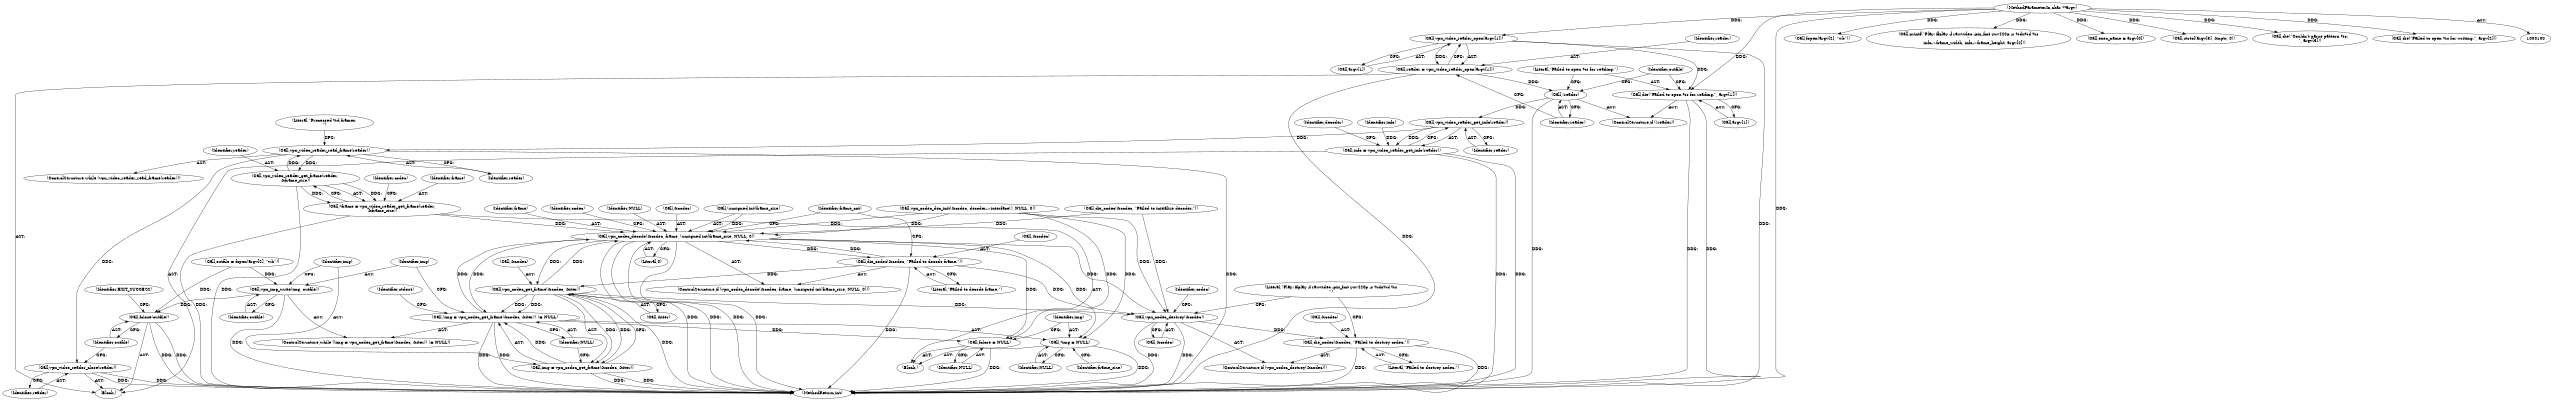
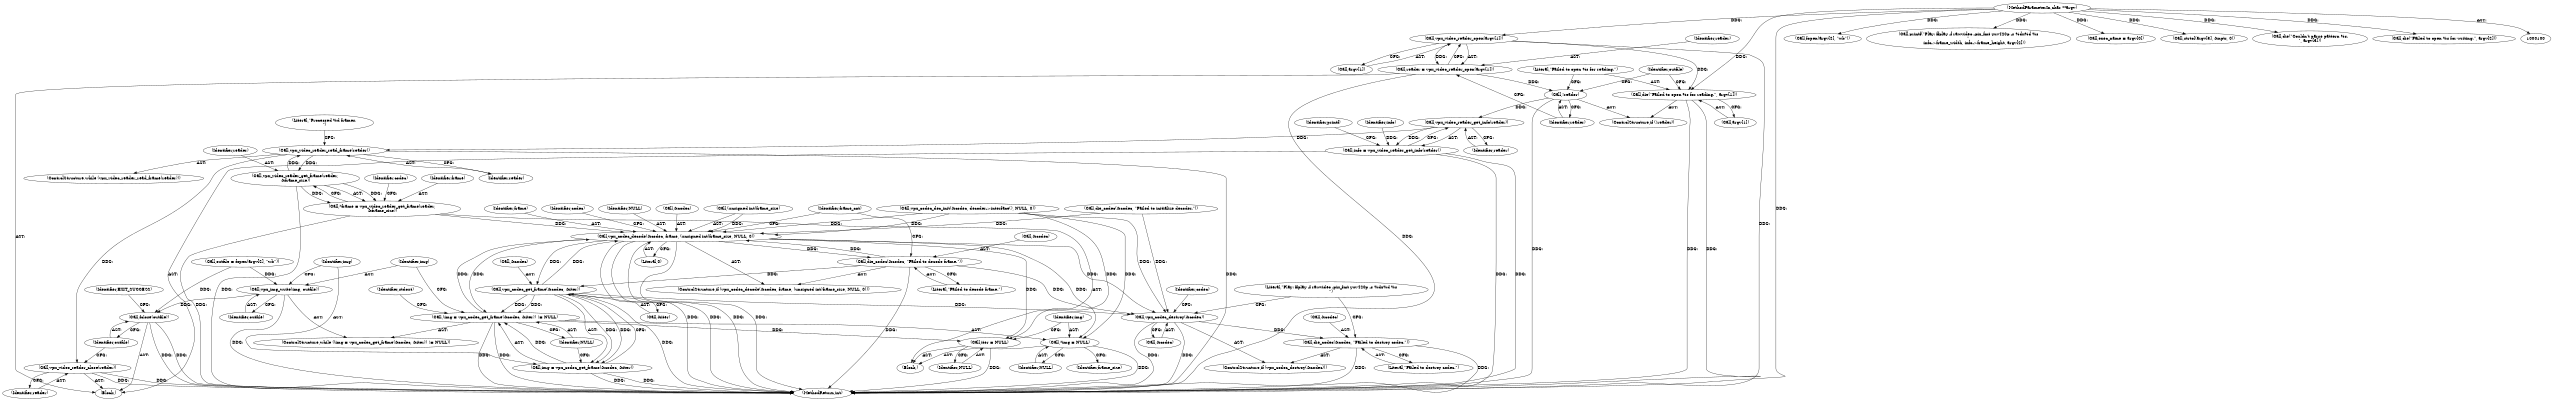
  digraph {
    n1 [label="(Call,vpx_video_reader_open(argv[1]))"]
    n2 [label="(Call,reader = vpx_video_reader_open(argv[1]))"]
    n3 [label="(Call,die(\"Failed to open %s for reading.\", argv[1]))"]
    n4 [label="(Call,argv[1])"]
    n5 [label="(MethodReturn,int)"]
    n6 [label="(Call,!reader)"]
    n7 [label="(Block,)"]
    n8 [label="(ControlStructure,if (!reader))"]
    n9 [label="(Call,argv[1])"]
    n10 [label="(MethodParameterIn,char **argv)"]
    n11 [label="(Call,fopen(argv[2], \"wb\"))"]
    n12 [label="(Call,printf(\"Play: ffplay -f rawvideo -pix_fmt yuv420p -s %dx%d %s\n\",\n         info->frame_width, info->frame_height, argv[2]))"]
    n13 [label="(Call,exec_name = argv[0])"]
    n14 [label="(Call,strtol(argv[3], &nptr, 0))"]
    n15 [label="(Call,die(\"Couldn't parse pattern %s.\n\", argv[3]))"]
    n16 [label="(Call,die(\"Failed to open %s for writing.\", argv[2]))"]
    1000100
    n18 [label="(Call,vpx_video_reader_get_info(reader))"]
    n19 [label="(Identifier,reader)"]
    n20 [label="(Call,info = vpx_video_reader_get_info(reader))"]
    n21 [label="(Call,vpx_video_reader_read_frame(reader))"]
    n22 [label="(Identifier,reader)"]
    n23 [label="(Call,vpx_video_reader_get_frame(reader,\n &frame_size))"]
    n24 [label="(Call,vpx_video_reader_close(reader))"]
    n25 [label="(ControlStructure,while (vpx_video_reader_read_frame(reader)))"]
    n26 [label="(Identifier,reader)"]
    n27 [label="(Call,*frame = vpx_video_reader_get_frame(reader,\n &frame_size))"]
    n28 [label="(Identifier,reader)"]
    n29 [label="(Call,vpx_codec_decode(&codec, frame, (unsigned int)frame_size, NULL, 0))"]
    n30 [label="(Block,)"]
-   n31 [label="(Call,fclose = NULL)"]
+   n31 [label="(Call,iter = NULL)"]
    n32 [label="(Call,*img = NULL)"]
    n33 [label="(Call,die_codec(&codec, \"Failed to decode frame.\"))"]
    n34 [label="(Call,vpx_codec_get_frame(&codec, &iter))"]
    n35 [label="(Call,(img = vpx_codec_get_frame(&codec, &iter)) != NULL)"]
    n36 [label="(Call,vpx_codec_destroy(&codec))"]
    n37 [label="(Literal,0)"]
    n38 [label="(ControlStructure,if (vpx_codec_decode(&codec, frame, (unsigned int)frame_size, NULL, 0)))"]
    n39 [label="(Identifier,NULL)"]
    n40 [label="(Identifier,NULL)"]
    n41 [label="(Literal,\"Failed to decode frame.\")"]
    n42 [label="(Call,img = vpx_codec_get_frame(&codec, &iter))"]
    n43 [label="(Call,&iter)"]
    n44 [label="(Identifier,NULL)"]
    n45 [label="(ControlStructure,while ((img = vpx_codec_get_frame(&codec, &iter)) != NULL))"]
    n46 [label="(Call,die_codec(&codec, \"Failed to destroy codec.\"))"]
    n47 [label="(ControlStructure,if (vpx_codec_destroy(&codec)))"]
    n48 [label="(Call,&codec)"]
    n49 [label="(Call,vpx_img_write(img, outfile))"]
    n50 [label="(Call,fclose(outfile))"]
    n51 [label="(Identifier,outfile)"]
    n52 [label="(Identifier,outfile)"]
    n53 [label="(Literal,\"Failed to destroy codec.\")"]
    n54 [label="(Identifier,info)"]
    n55 [label="(Identifier,reader)"]
-   n56 [label="(Identifier,decoder)"]
+   n56 [label="(Identifier,printf)"]
    n57 [label="(Identifier,reader)"]
    n58 [label="(Identifier,frame)"]
    n59 [label="(Identifier,NULL)"]
    n60 [label="(Call,vpx_codec_dec_init(&codec, decoder->interface(), NULL, 0))"]
    n61 [label="(Identifier,img)"]
    n62 [label="(Identifier,codec)"]
    n63 [label="(Call,&codec)"]
    n64 [label="(Identifier,img)"]
    n65 [label="(Identifier,EXIT_SUCCESS)"]
    n66 [label="(Call,&codec)"]
    n67 [label="(Identifier,frame_cnt)"]
    n68 [label="(Call,die_codec(&codec, \"Failed to initialize decoder.\"))"]
    n69 [label="(Literal,\"Processed %d frames.\n\")"]
    n70 [label="(Call,&codec)"]
    n71 [label="(Call,&codec)"]
    n72 [label="(Identifier,codec)"]
    n73 [label="(Literal,\"Play: ffplay -f rawvideo -pix_fmt yuv420p -s %dx%d %s\n\")"]
    n74 [label="(Identifier,stdout)"]
    n75 [label="(Literal,\"Failed to open %s for reading.\")"]
    n76 [label="(Identifier,img)"]
    n77 [label="(Identifier,outfile)"]
    n78 [label="(Call,(unsigned int)frame_size)"]
    n79 [label="(Identifier,frame)"]
    n80 [label="(Identifier,frame_size)"]
    n81 [label="(Identifier,codec)"]
    n82 [label="(Call,outfile = fopen(argv[2], \"wb\"))"]
    n1 -> n2 [label="AST: "]
    n1 -> n2 [label="DDG: "]
    n1 -> n3 [label="DDG: "]
    n1 -> n4 [label="CFG: "]
    n1 -> n5 [label="DDG: "]
    n2 -> n1 [label="CFG: "]
    n2 -> n5 [label="DDG: "]
    n2 -> n6 [label="DDG: "]
    n2 -> n7 [label="AST: "]
    n3 -> n5 [label="DDG: "]
    n3 -> n5 [label="DDG: "]
    n3 -> n8 [label="AST: "]
    n3 -> n9 [label="CFG: "]
    n4 -> n1 [label="AST: "]
    n6 -> n5 [label="DDG: "]
    n6 -> n8 [label="AST: "]
    n6 -> n18 [label="DDG: "]
    n6 -> n19 [label="CFG: "]
    n9 -> n3 [label="AST: "]
    n10 -> n1 [label="DDG: "]
    n10 -> n3 [label="DDG: "]
    n10 -> n5 [label="DDG: "]
    n10 -> n11 [label="DDG: "]
    n10 -> n12 [label="DDG: "]
    n10 -> n13 [label="DDG: "]
    n10 -> n14 [label="DDG: "]
    n10 -> n15 [label="DDG: "]
    n10 -> n16 [label="DDG: "]
    n10 -> 1000100 [label="AST: "]
    n18 -> n20 [label="AST: "]
    n18 -> n20 [label="DDG: "]
    n18 -> n21 [label="DDG: "]
    n18 -> n22 [label="CFG: "]
    n19 -> n2 [label="CFG: "]
    n19 -> n6 [label="AST: "]
    n20 -> n5 [label="DDG: "]
    n20 -> n5 [label="DDG: "]
    n20 -> n7 [label="AST: "]
    n20 -> n18 [label="CFG: "]
    n21 -> n5 [label="DDG: "]
    n21 -> n23 [label="DDG: "]
    n21 -> n24 [label="DDG: "]
    n21 -> n25 [label="AST: "]
    n21 -> n26 [label="CFG: "]
    n22 -> n18 [label="AST: "]
    n23 -> n5 [label="DDG: "]
    n23 -> n21 [label="DDG: "]
    n23 -> n27 [label="AST: "]
    n23 -> n27 [label="DDG: "]
    n23 -> n27 [label="DDG: "]
    n24 -> n5 [label="DDG: "]
    n24 -> n5 [label="DDG: "]
    n24 -> n7 [label="AST: "]
    n24 -> n28 [label="CFG: "]
    n26 -> n21 [label="AST: "]
    n27 -> n5 [label="DDG: "]
    n27 -> n23 [label="CFG: "]
    n27 -> n29 [label="DDG: "]
    n27 -> n30 [label="AST: "]
    n28 -> n24 [label="AST: "]
    n29 -> n5 [label="DDG: "]
    n29 -> n5 [label="DDG: "]
    n29 -> n5 [label="DDG: "]
    n29 -> n5 [label="DDG: "]
    n29 -> n31 [label="DDG: "]
    n29 -> n32 [label="DDG: "]
    n29 -> n33 [label="DDG: "]
    n29 -> n34 [label="DDG: "]
    n29 -> n35 [label="DDG: "]
    n29 -> n36 [label="DDG: "]
    n29 -> n37 [label="CFG: "]
    n29 -> n38 [label="AST: "]
    n31 -> n5 [label="DDG: "]
    n31 -> n30 [label="AST: "]
    n31 -> n39 [label="CFG: "]
    n32 -> n5 [label="DDG: "]
    n32 -> n30 [label="AST: "]
    n32 -> n40 [label="CFG: "]
    n33 -> n5 [label="DDG: "]
    n33 -> n29 [label="DDG: "]
    n33 -> n34 [label="DDG: "]
    n33 -> n36 [label="DDG: "]
    n33 -> n38 [label="AST: "]
    n33 -> n41 [label="CFG: "]
    n34 -> n5 [label="DDG: "]
    n34 -> n29 [label="DDG: "]
    n34 -> n35 [label="DDG: "]
    n34 -> n35 [label="DDG: "]
    n34 -> n36 [label="DDG: "]
    n34 -> n42 [label="AST: "]
    n34 -> n42 [label="DDG: "]
    n34 -> n42 [label="DDG: "]
    n34 -> n43 [label="CFG: "]
    n35 -> n5 [label="DDG: "]
    n35 -> n5 [label="DDG: "]
    n35 -> n29 [label="DDG: "]
    n35 -> n31 [label="DDG: "]
    n35 -> n32 [label="AST: "]
    n35 -> n44 [label="CFG: "]
    n35 -> n45 [label="AST: "]
    n36 -> n5 [label="DDG: "]
    n36 -> n5 [label="DDG: "]
    n36 -> n46 [label="DDG: "]
    n36 -> n47 [label="AST: "]
    n36 -> n48 [label="CFG: "]
    n37 -> n29 [label="AST: "]
    n39 -> n31 [label="AST: "]
    n40 -> n32 [label="AST: "]
    n41 -> n33 [label="AST: "]
    n42 -> n5 [label="DDG: "]
    n42 -> n5 [label="DDG: "]
    n42 -> n34 [label="CFG: "]
    n42 -> n35 [label="AST: "]
    n42 -> n35 [label="DDG: "]
    n43 -> n34 [label="AST: "]
    n44 -> n35 [label="AST: "]
    n44 -> n42 [label="CFG: "]
    n46 -> n5 [label="DDG: "]
    n46 -> n5 [label="DDG: "]
    n46 -> n47 [label="AST: "]
    n46 -> n53 [label="CFG: "]
    n48 -> n36 [label="AST: "]
    n49 -> n5 [label="DDG: "]
    n49 -> n45 [label="AST: "]
    n49 -> n50 [label="DDG: "]
    n49 -> n51 [label="CFG: "]
    n50 -> n5 [label="DDG: "]
    n50 -> n5 [label="DDG: "]
    n50 -> n7 [label="AST: "]
    n50 -> n52 [label="CFG: "]
    n51 -> n49 [label="AST: "]
    n52 -> n24 [label="CFG: "]
    n52 -> n50 [label="AST: "]
    n53 -> n46 [label="AST: "]
    n54 -> n20 [label="DDG: "]
    n55 -> n23 [label="AST: "]
    n56 -> n20 [label="CFG: "]
    n57 -> n2 [label="AST: "]
    n58 -> n27 [label="AST: "]
    n59 -> n29 [label="AST: "]
    n60 -> n29 [label="DDG: "]
    n60 -> n29 [label="DDG: "]
    n60 -> n31 [label="DDG: "]
    n60 -> n32 [label="DDG: "]
    n60 -> n36 [label="DDG: "]
    n61 -> n42 [label="AST: "]
    n61 -> n49 [label="CFG: "]
    n62 -> n36 [label="CFG: "]
    n63 -> n33 [label="AST: "]
    n64 -> n35 [label="CFG: "]
    n64 -> n49 [label="AST: "]
    n65 -> n50 [label="CFG: "]
    n66 -> n46 [label="AST: "]
    n67 -> n29 [label="CFG: "]
    n67 -> n33 [label="CFG: "]
    n68 -> n29 [label="DDG: "]
    n68 -> n36 [label="DDG: "]
    n69 -> n21 [label="CFG: "]
    n70 -> n29 [label="AST: "]
    n71 -> n34 [label="AST: "]
    n72 -> n27 [label="CFG: "]
    n73 -> n36 [label="CFG: "]
    n73 -> n46 [label="CFG: "]
    n74 -> n35 [label="CFG: "]
    n75 -> n3 [label="AST: "]
    n75 -> n6 [label="CFG: "]
    n76 -> n31 [label="CFG: "]
    n76 -> n32 [label="AST: "]
    n77 -> n3 [label="CFG: "]
    n77 -> n6 [label="CFG: "]
    n78 -> n29 [label="AST: "]
    n78 -> n29 [label="DDG: "]
    n79 -> n29 [label="AST: "]
-   n80 -> n32 [label="CFG: "]
+   n32 -> n80 [label="CFG: "]
    n81 -> n29 [label="CFG: "]
    n82 -> n49 [label="DDG: "]
    n82 -> n50 [label="DDG: "]
  }
